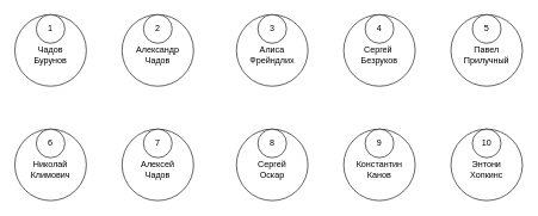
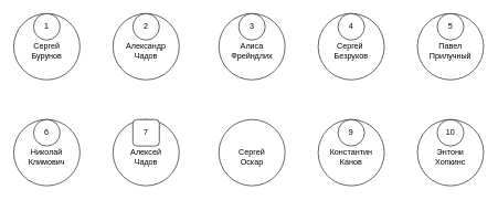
  <mxCell id="0" />
  <mxCell id="1" parent="0" />
- <mxCell id="2" value="&lt;div&gt;&lt;br&gt;&lt;/div&gt;Чадов&lt;div&gt;Бурунов&lt;/div&gt;" style="ellipse;whiteSpace=wrap;html=1;aspect=fixed;" vertex="1" parent="1"><mxGeometry x="20" y="20" width="100" height="100" as="geometry" /></mxCell>
+ <mxCell id="2" value="&lt;div&gt;&lt;br&gt;&lt;/div&gt;Сергей&lt;div&gt;Бурунов&lt;/div&gt;" style="ellipse;whiteSpace=wrap;html=1;aspect=fixed;" vertex="1" parent="1"><mxGeometry x="20" y="20" width="100" height="100" as="geometry" /></mxCell>
  <mxCell id="3" value="1" style="ellipse;whiteSpace=wrap;html=1;aspect=fixed;" vertex="1" parent="1"><mxGeometry x="50" y="20" width="40" height="40" as="geometry" /></mxCell>
  <mxCell id="4" value="&lt;div&gt;&lt;br&gt;&lt;/div&gt;Александр&lt;br&gt;Чадов" style="ellipse;whiteSpace=wrap;html=1;aspect=fixed;" vertex="1" parent="1"><mxGeometry x="170" y="20" width="100" height="100" as="geometry" /></mxCell>
  <mxCell id="5" value="2" style="ellipse;whiteSpace=wrap;html=1;aspect=fixed;" vertex="1" parent="1"><mxGeometry x="200" y="20" width="40" height="40" as="geometry" /></mxCell>
  <mxCell id="6" value="&lt;div&gt;&lt;br&gt;&lt;/div&gt;Алиса&lt;div&gt;Фрейндлих&lt;/div&gt;" style="ellipse;whiteSpace=wrap;html=1;aspect=fixed;" vertex="1" parent="1"><mxGeometry x="330" y="20" width="100" height="100" as="geometry" /></mxCell>
  <mxCell id="7" value="3" style="ellipse;whiteSpace=wrap;html=1;aspect=fixed;" vertex="1" parent="1"><mxGeometry x="360" y="20" width="40" height="40" as="geometry" /></mxCell>
  <mxCell id="8" value="&lt;div&gt;&lt;br&gt;&lt;/div&gt;Сергей&amp;nbsp;&lt;div&gt;Безруков&lt;/div&gt;" style="ellipse;whiteSpace=wrap;html=1;aspect=fixed;" vertex="1" parent="1"><mxGeometry x="480" y="20" width="100" height="100" as="geometry" /></mxCell>
  <mxCell id="9" value="4" style="ellipse;whiteSpace=wrap;html=1;aspect=fixed;" vertex="1" parent="1"><mxGeometry x="510" y="20" width="40" height="40" as="geometry" /></mxCell>
  <mxCell id="10" value="&lt;div&gt;&lt;br&gt;&lt;/div&gt;Николай&lt;div&gt;Климович&lt;/div&gt;" style="ellipse;whiteSpace=wrap;html=1;aspect=fixed;" vertex="1" parent="1"><mxGeometry x="20" y="180" width="100" height="100" as="geometry" /></mxCell>
  <mxCell id="11" value="6" style="ellipse;whiteSpace=wrap;html=1;aspect=fixed;" vertex="1" parent="1"><mxGeometry x="50" y="180" width="40" height="40" as="geometry" /></mxCell>
  <mxCell id="12" value="&lt;div&gt;&lt;br&gt;&lt;/div&gt;Алексей&lt;div&gt;Чадов&lt;/div&gt;" style="ellipse;whiteSpace=wrap;html=1;aspect=fixed;" vertex="1" parent="1"><mxGeometry x="170" y="180" width="100" height="100" as="geometry" /></mxCell>
- <mxCell id="13" value="7" style="ellipse;whiteSpace=wrap;html=1;aspect=fixed;" vertex="1" parent="1"><mxGeometry x="200" y="180" width="40" height="40" as="geometry" /></mxCell>
+ <mxCell id="13" value="7" style="whiteSpace=wrap;html=1;aspect=fixed;rounded=1;" vertex="1" parent="1"><mxGeometry x="200" y="180" width="40" height="40" as="geometry" /></mxCell>
  <mxCell id="14" value="&lt;div&gt;&lt;br&gt;&lt;/div&gt;Сергей&lt;div&gt;Оскар&lt;/div&gt;" style="ellipse;whiteSpace=wrap;html=1;aspect=fixed;" vertex="1" parent="1"><mxGeometry x="330" y="180" width="100" height="100" as="geometry" /></mxCell>
- <mxCell id="15" value="8" style="ellipse;whiteSpace=wrap;html=1;aspect=fixed;" vertex="1" parent="1"><mxGeometry x="360" y="180" width="40" height="40" as="geometry" /></mxCell>
  <mxCell id="16" value="&lt;div&gt;&lt;br&gt;&lt;/div&gt;Константин&lt;br&gt;Канов" style="ellipse;whiteSpace=wrap;html=1;aspect=fixed;" vertex="1" parent="1"><mxGeometry x="480" y="180" width="100" height="100" as="geometry" /></mxCell>
  <mxCell id="17" value="9" style="ellipse;whiteSpace=wrap;html=1;aspect=fixed;" vertex="1" parent="1"><mxGeometry x="510" y="180" width="40" height="40" as="geometry" /></mxCell>
  <mxCell id="18" value="&lt;div&gt;&lt;br&gt;&lt;/div&gt;Павел&lt;div&gt;Прилучный&lt;/div&gt;" style="ellipse;whiteSpace=wrap;html=1;aspect=fixed;" vertex="1" parent="1"><mxGeometry x="630" y="20" width="100" height="100" as="geometry" /></mxCell>
  <mxCell id="19" value="5" style="ellipse;whiteSpace=wrap;html=1;aspect=fixed;" vertex="1" parent="1"><mxGeometry x="660" y="20" width="40" height="40" as="geometry" /></mxCell>
  <mxCell id="20" value="&lt;div&gt;&lt;br&gt;&lt;/div&gt;Энтони&lt;div&gt;Хопкинс&lt;/div&gt;" style="ellipse;whiteSpace=wrap;html=1;aspect=fixed;" vertex="1" parent="1"><mxGeometry x="630" y="180" width="100" height="100" as="geometry" /></mxCell>
  <mxCell id="21" value="10" style="ellipse;whiteSpace=wrap;html=1;aspect=fixed;" vertex="1" parent="1"><mxGeometry x="660" y="180" width="40" height="40" as="geometry" /></mxCell>
